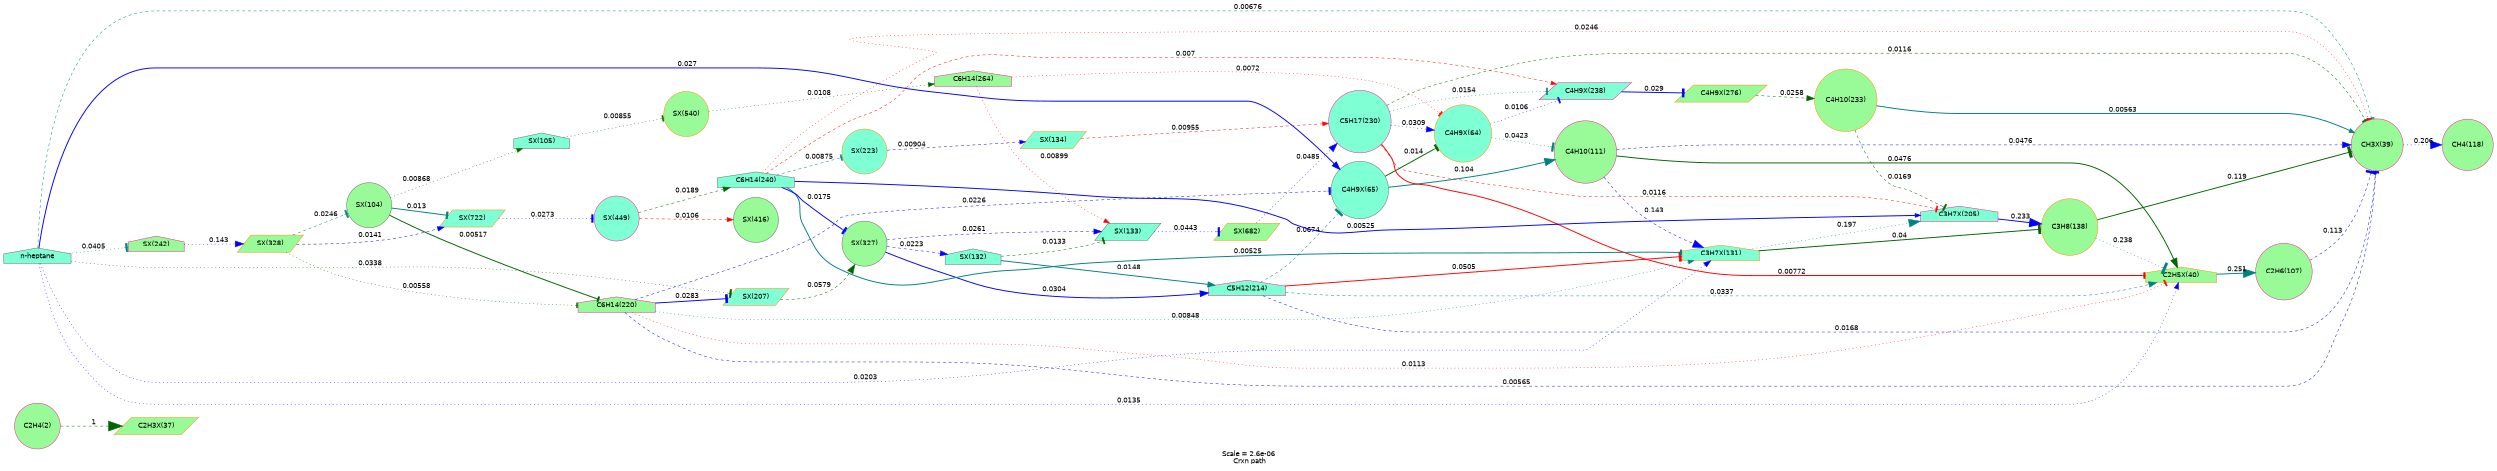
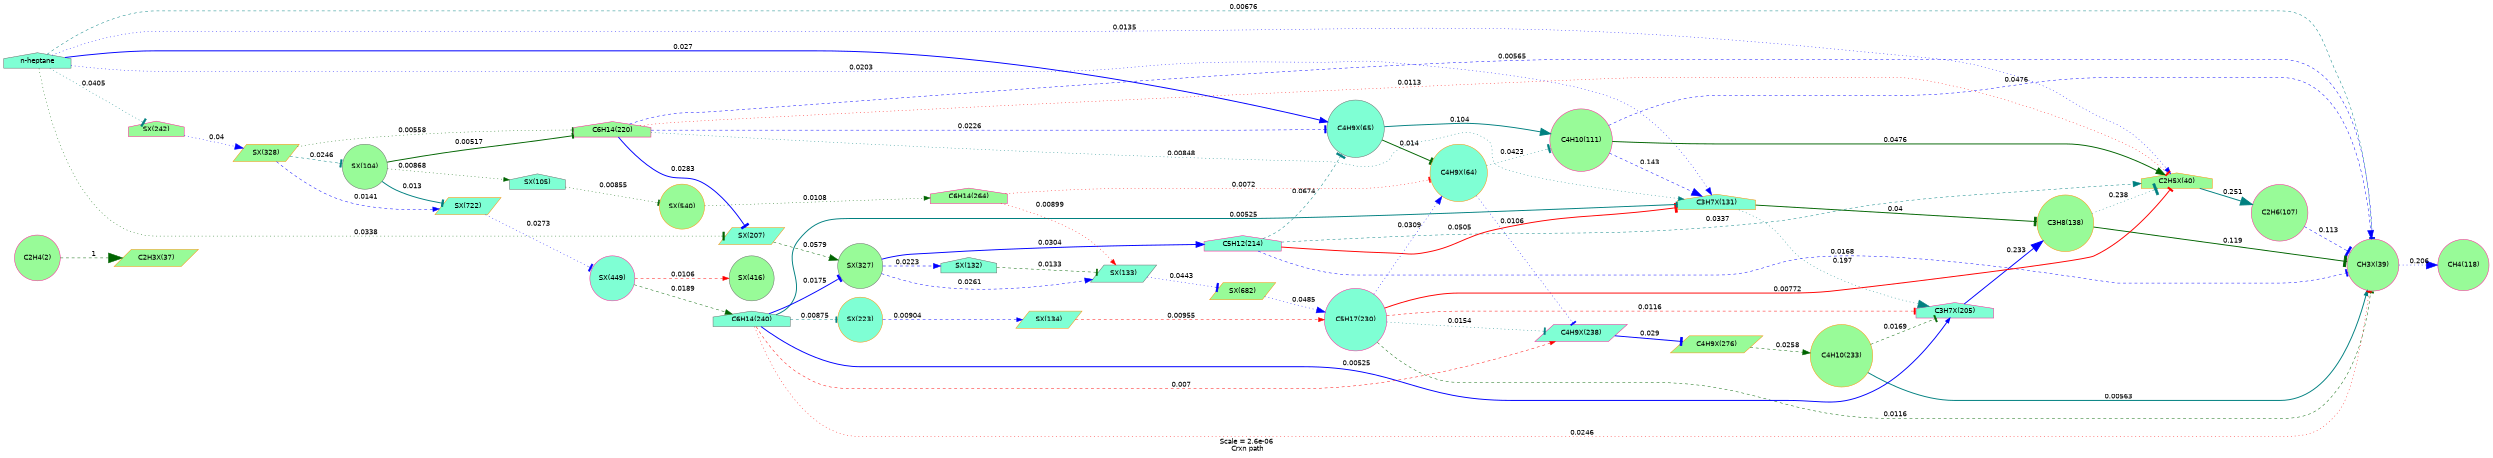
  digraph {
    fontname=Helvetica
    label="Scale = 2.6e-06\l Crxn path"
    rankdir=LR
    node [color=darkorange fillcolor=palegreen fontname=Helvetica shape=circle style=filled]
    edge [arrowhead=tee arrowsize=1.79 color=blue fontname=Helvetica style=dashed]
    n1 [color=deeppink label="C2H4(2)"]
    n2 [label="C2H3X(37)" shape=parallelogram]
    n3 [label="C2H5X(40)" shape=house]
    n4 [color=deeppink label="C2H6(107)"]
    n5 [color=deeppink label="CH3X(39)"]
    n6 [color=deeppink label="CH4(118)"]
    n7 [label="C3H8(138)"]
    n8 [color=gray40 fillcolor=aquamarine label="n-heptane" shape=house]
    n9 [fillcolor=aquamarine label="C3H7X(131)" shape=house]
    n10 [color=gray40 fillcolor=aquamarine label="C4H9X(65)"]
    n11 [color=deeppink label="SX(242)" shape=house]
    n12 [fillcolor=aquamarine label="SX(207)" shape=parallelogram]
    n13 [color=deeppink fillcolor=aquamarine label="C3H7X(205)" shape=house]
    n14 [color=deeppink label="C4H10(111)"]
    n15 [fillcolor=aquamarine label="C4H9X(64)"]
    n16 [label="SX(328)" shape=parallelogram]
    n17 [color=gray40 label="SX(327)"]
    n18 [color=deeppink label="C6H14(220)" shape=house]
    n19 [color=deeppink fillcolor=aquamarine label="C5H12(214)" shape=house]
    n20 [color=deeppink fillcolor=aquamarine label="C5H17(230)"]
    n21 [color=deeppink fillcolor=aquamarine label="C4H9X(238)" shape=parallelogram]
    n22 [label="C4H9X(276)" shape=parallelogram]
    n23 [label="C4H10(233)"]
    n24 [color=gray40 fillcolor=aquamarine label="C6H14(240)" shape=house]
    n25 [fillcolor=aquamarine label="SX(223)"]
    n26 [color=gray40 fillcolor=aquamarine label="SX(133)" shape=parallelogram]
    n27 [color=gray40 fillcolor=aquamarine label="SX(132)" shape=house]
    n28 [fillcolor=aquamarine label="SX(134)" shape=parallelogram]
    n29 [color=gray40 label="SX(104)"]
    n30 [fillcolor=aquamarine label="SX(722)" shape=parallelogram]
    n31 [color=deeppink label="C6H14(264)" shape=house]
    n32 [label="SX(682)" shape=parallelogram]
    n33 [color=deeppink fillcolor=aquamarine label="SX(449)"]
    n34 [color=gray40 label="SX(416)"]
    n35 [color=gray40 fillcolor=aquamarine label="SX(105)" shape=house]
    n36 [label="SX(540)"]
    n1 -> n2 [arrowhead=normal arrowsize=3 color=darkgreen label=" 1"]
    n3 -> n4 [arrowhead=normal arrowsize=2.48 color=teal label=" 0.251" style=bold]
    n4 -> n5 [arrowsize=2.18 label=" 0.113"]
    n5 -> n6 [arrowhead=normal arrowsize=2.4 label=" 0.206" style=dotted]
    n7 -> n3 [arrowsize=2.46 color=teal label=" 0.238" style=dotted]
    n7 -> n5 [arrowsize=2.2 color=darkgreen label=" 0.119" style=bold]
    n8 -> n3 [arrowhead=normal arrowsize=1.38 label=" 0.0135" style=dotted]
    n8 -> n5 [arrowsize=1.11 color=teal label=" 0.00676"]
    n8 -> n9 [arrowhead=normal arrowsize=1.53 label=" 0.0203" style=dotted]
    n8 -> n10 [arrowhead=normal arrowsize=1.64 label=" 0.027" style=bold]
    n8 -> n11 [color=teal label=" 0.0405" style=dotted]
    n8 -> n12 [arrowsize=1.72 color=darkgreen label=" 0.0338" style=dotted]
    n9 -> n7 [color=darkgreen label=" 0.04" style=bold]
    n9 -> n13 [arrowhead=normal arrowsize=2.39 color=teal label=" 0.197" style=dotted]
    n10 -> n14 [arrowhead=normal arrowsize=2.14 color=teal label=" 0.104" style=bold]
    n10 -> n15 [arrowsize=1.39 color=darkgreen label=" 0.014" style=bold]
-   n11 -> n16 [arrowhead=normal label=" 0.143" style=dotted]
+   n11 -> n16 [arrowhead=normal label=" 0.04" style=dotted]
    n12 -> n17 [arrowhead=normal arrowsize=1.92 color=darkgreen label=" 0.0579"]
    n13 -> n7 [arrowhead=normal arrowsize=2.45 label=" 0.233" style=bold]
    n14 -> n3 [arrowhead=normal arrowsize=1.85 color=darkgreen label=" 0.0476" style=bold]
    n14 -> n5 [arrowhead=normal arrowsize=1.85 label=" 0.0476"]
    n14 -> n9 [arrowhead=normal arrowsize=2.27 label=" 0.143"]
    n15 -> n14 [arrowsize=1.81 color=teal label=" 0.0423" style=dotted]
    n15 -> n21 [arrowsize=1.28 label=" 0.0106" style=dotted]
    n16 -> n18 [arrowsize=1.04 color=darkgreen label=" 0.00558" style=dotted]
    n16 -> n29 [arrowsize=1.6 color=teal label=" 0.0246"]
    n16 -> n30 [arrowhead=normal arrowsize=1.39 label=" 0.0141"]
    n17 -> n19 [arrowhead=normal arrowsize=1.68 label=" 0.0304" style=bold]
    n17 -> n26 [arrowhead=normal arrowsize=1.62 label=" 0.0261"]
    n17 -> n27 [arrowhead=normal arrowsize=1.57 label=" 0.0223"]
    n18 -> n3 [arrowsize=1.31 color=red label=" 0.0113" style=dotted]
    n18 -> n5 [arrowsize=1.05 label=" 0.00565"]
    n18 -> n9 [arrowhead=normal arrowsize=1.2 color=teal label=" 0.00848" style=dotted]
    n18 -> n10 [arrowsize=1.57 label=" 0.0226"]
    n18 -> n12 [arrowsize=1.65 label=" 0.0283" style=bold]
    n19 -> n3 [arrowhead=normal arrowsize=1.72 color=teal label=" 0.0337"]
    n19 -> n5 [arrowsize=1.46 label=" 0.0168"]
    n19 -> n9 [arrowsize=1.87 color=red label=" 0.0505" style=bold]
    n19 -> n10 [arrowsize=1.98 color=teal label=" 0.0674"]
    n20 -> n3 [arrowsize=1.16 color=red label=" 0.00772" style=bold]
    n20 -> n5 [arrowsize=1.32 color=darkgreen label=" 0.0116"]
    n20 -> n13 [arrowsize=1.32 color=red label=" 0.0116"]
    n20 -> n15 [arrowhead=normal arrowsize=1.69 label=" 0.0309" style=dotted]
    n20 -> n21 [arrowsize=1.43 color=teal label=" 0.0154" style=dotted]
    n21 -> n22 [arrowsize=1.66 label=" 0.029" style=bold]
    n22 -> n23 [arrowhead=normal arrowsize=1.62 color=darkgreen label=" 0.0258"]
    n23 -> n5 [arrowhead=normal arrowsize=1.04 color=teal label=" 0.00563" style=bold]
    n23 -> n13 [arrowsize=1.46 color=darkgreen label=" 0.0169"]
    n24 -> n5 [arrowsize=1.02 color=red label=" 0.0246" style=dotted]
    n24 -> n9 [arrowsize=1.02 color=teal label=" 0.00525" style=bold]
    n24 -> n13 [arrowhead=normal arrowsize=1.02 label=" 0.00525" style=bold]
    n24 -> n17 [arrowsize=1.47 label=" 0.0175" style=bold]
    n24 -> n21 [arrowhead=normal arrowsize=1.13 color=red label=" 0.007"]
    n24 -> n25 [arrowsize=1.21 color=teal label=" 0.00875"]
    n25 -> n28 [arrowhead=normal arrowsize=1.22 label=" 0.00904"]
    n26 -> n32 [arrowsize=1.82 label=" 0.0443" style=dotted]
-   n27 -> n19 [arrowhead=normal arrowsize=1.41 color=teal label=" 0.0148" style=bold]
    n27 -> n26 [arrowsize=1.37 color=darkgreen label=" 0.0133"]
    n28 -> n20 [arrowhead=normal arrowsize=1.24 color=red label=" 0.00955"]
    n29 -> n18 [arrowsize=1.01 color=darkgreen label=" 0.00517" style=bold]
    n29 -> n30 [arrowsize=1.36 color=teal label=" 0.013" style=bold]
    n29 -> n35 [arrowhead=normal arrowsize=1.21 color=darkgreen label=" 0.00868" style=dotted]
    n30 -> n33 [arrowsize=1.64 label=" 0.0273" style=dotted]
    n31 -> n15 [arrowsize=1.14 color=red label=" 0.0072" style=dotted]
    n31 -> n26 [arrowhead=normal arrowsize=1.22 color=red label=" 0.00899" style=dotted]
    n32 -> n20 [arrowhead=normal arrowsize=1.86 label=" 0.0485" style=dotted]
    n33 -> n24 [arrowhead=normal arrowsize=1.5 color=darkgreen label=" 0.0189"]
    n33 -> n34 [arrowhead=normal arrowsize=1.28 color=red label=" 0.0106"]
    n35 -> n36 [arrowsize=1.2 color=darkgreen label=" 0.00855" style=dotted]
    n36 -> n31 [arrowhead=normal arrowsize=1.29 color=darkgreen label=" 0.0108" style=dotted]
  }
